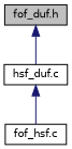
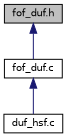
  digraph {
    node [color=black fillcolor=white fontname=Helvetica fontsize=10 shape=record style=filled]
    edge [color=midnightblue dir=back fontname=Helvetica fontsize=10 labelfontname=Helvetica labelfontsize=10 style=solid]
    n1 [fillcolor=grey75 fontcolor=black height=0.2 label="fof_duf.h" width=0.4]
-   n2 [height=0.2 label="hsf_duf.c" width=0.4]
-   n3 [height=0.2 label="fof_hsf.c" width=0.4]
+   n2 [height=0.2 label="fof_duf.c" width=0.4]
+   n3 [height=0.2 label="duf_hsf.c" width=0.4]
    n1 -> n2
    n2 -> n3
  }
